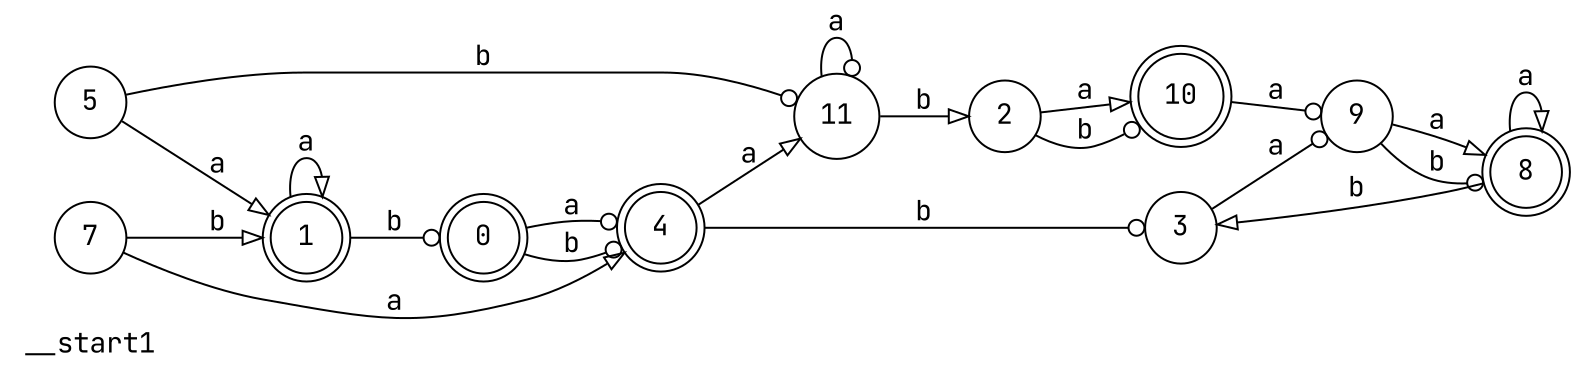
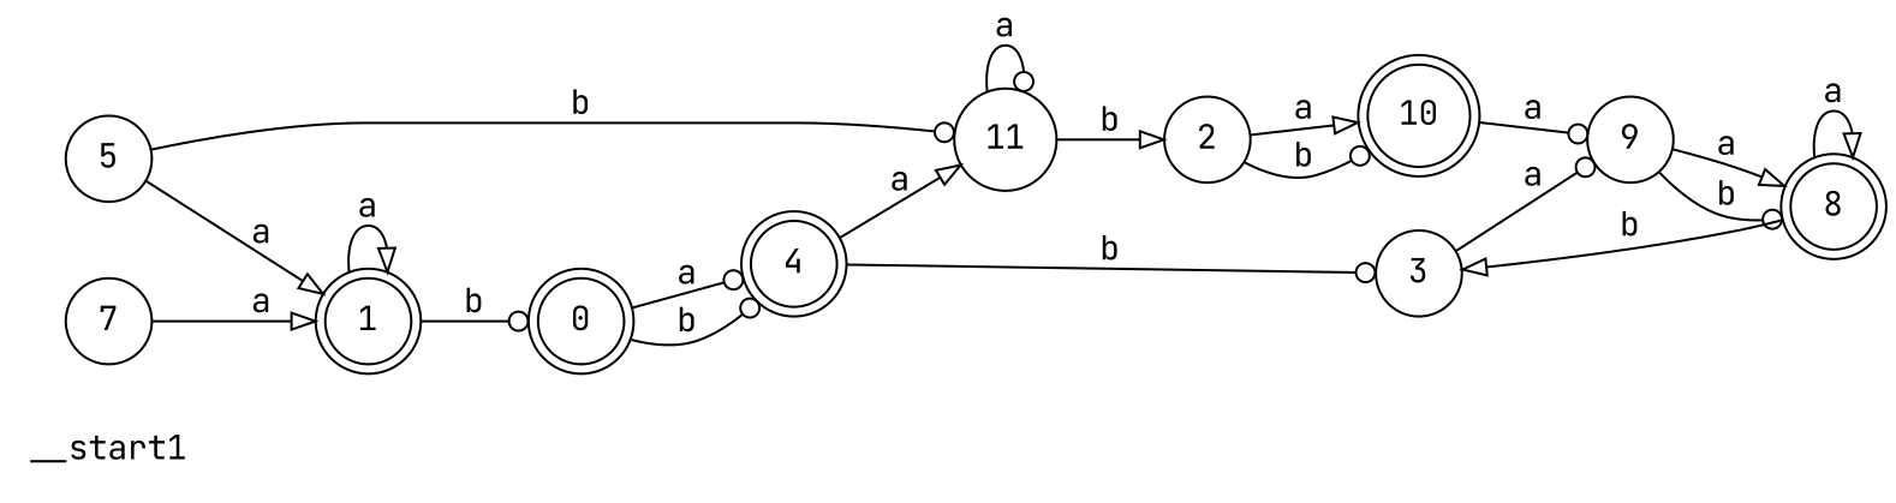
  digraph {
    fontname="JetBrains Mono"
    rankdir=LR
    node [fontname="JetBrains Mono" shape=circle color=black fillcolor=white style="rounded,filled"]
    edge [arrowhead=odot fontname="JetBrains Mono"]
    n1 [label=__start1 shape=none color="" fillcolor="" style=""]
    n2 [label=0 shape=doublecircle]
    n3 [label=4 shape=doublecircle]
    n4 [label=3]
    n5 [label=11 style=filled]
    n6 [label=1 shape=doublecircle]
    n7 [label=2 style=filled]
    n8 [label=10 shape=doublecircle]
    n9 [label=9 style=filled]
    n10 [label=8 shape=doublecircle]
    n11 [label=5 style=filled]
    n12 [label=7 style=filled]
    n2 -> n3 [label=a]
    n2 -> n3 [label=b]
    n3 -> n4 [label=b]
    n3 -> n5 [arrowhead=onormal label=a]
    n4 -> n9 [label=a]
    n5 -> n5 [label=a]
    n5 -> n7 [arrowhead=onormal label=b]
    n6 -> n2 [label=b]
    n6 -> n6 [arrowhead=onormal label=a]
    n7 -> n8 [arrowhead=onormal label=a]
    n7 -> n8 [label=b]
    n8 -> n9 [label=a]
    n9 -> n10 [arrowhead=onormal label=a]
    n9 -> n10 [label=b]
    n10 -> n4 [arrowhead=onormal label=b]
    n10 -> n10 [arrowhead=onormal label=a]
    n11 -> n5 [label=b]
    n11 -> n6 [arrowhead=onormal label=a]
-   n12 -> n3 [arrowhead=onormal label=a]
-   n12 -> n6 [arrowhead=onormal label=b]
+   n12 -> n6 [arrowhead=onormal label=a]
  }
